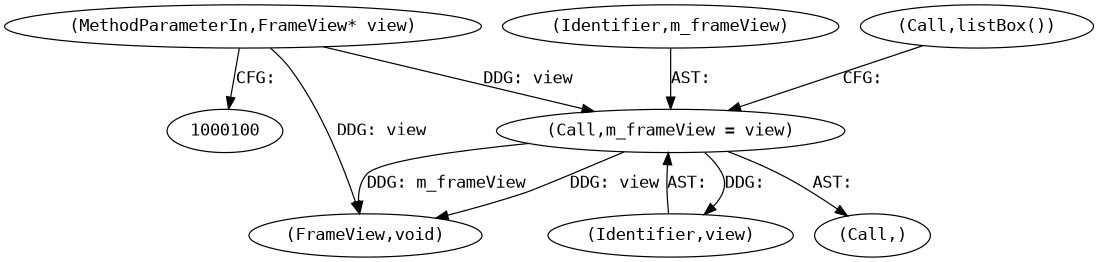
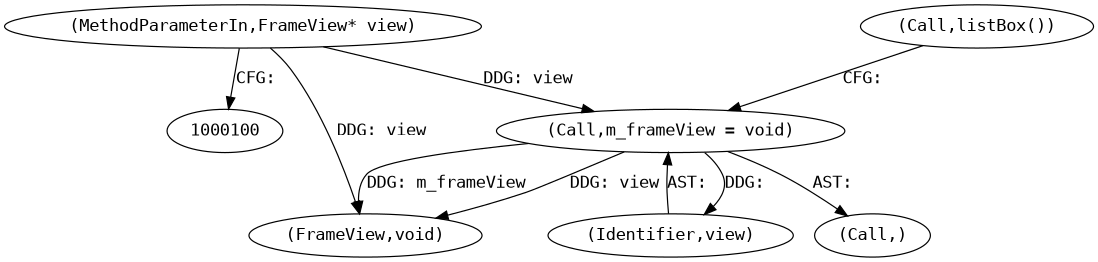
  digraph {
    fontname="DejaVu Sans Mono"
    node [fontname="DejaVu Sans Mono"]
    edge [fontname="DejaVu Sans Mono"]
-   n1 [label="(Call,m_frameView = view)"]
+   n1 [label="(Call,m_frameView = void)"]
    n2 [label="(Identifier,view)"]
    n3 [label="(FrameView,void)"]
    n4 [label="(Call,)"]
    n5 [label="(MethodParameterIn,FrameView* view)"]
    1000100
-   n7 [label="(Identifier,m_frameView)"]
    n8 [label="(Call,listBox())"]
    n1 -> n2 [label="DDG: "]
    n1 -> n3 [label="DDG: m_frameView"]
    n1 -> n3 [label="DDG: view"]
    n1 -> n4 [label="AST: "]
    n2 -> n1 [label="AST: "]
    n5 -> n1 [label="DDG: view"]
    n5 -> n3 [label="DDG: view"]
    n5 -> 1000100 [label="CFG: "]
-   n7 -> n1 [label="AST: "]
    n8 -> n1 [label="CFG: "]
  }
